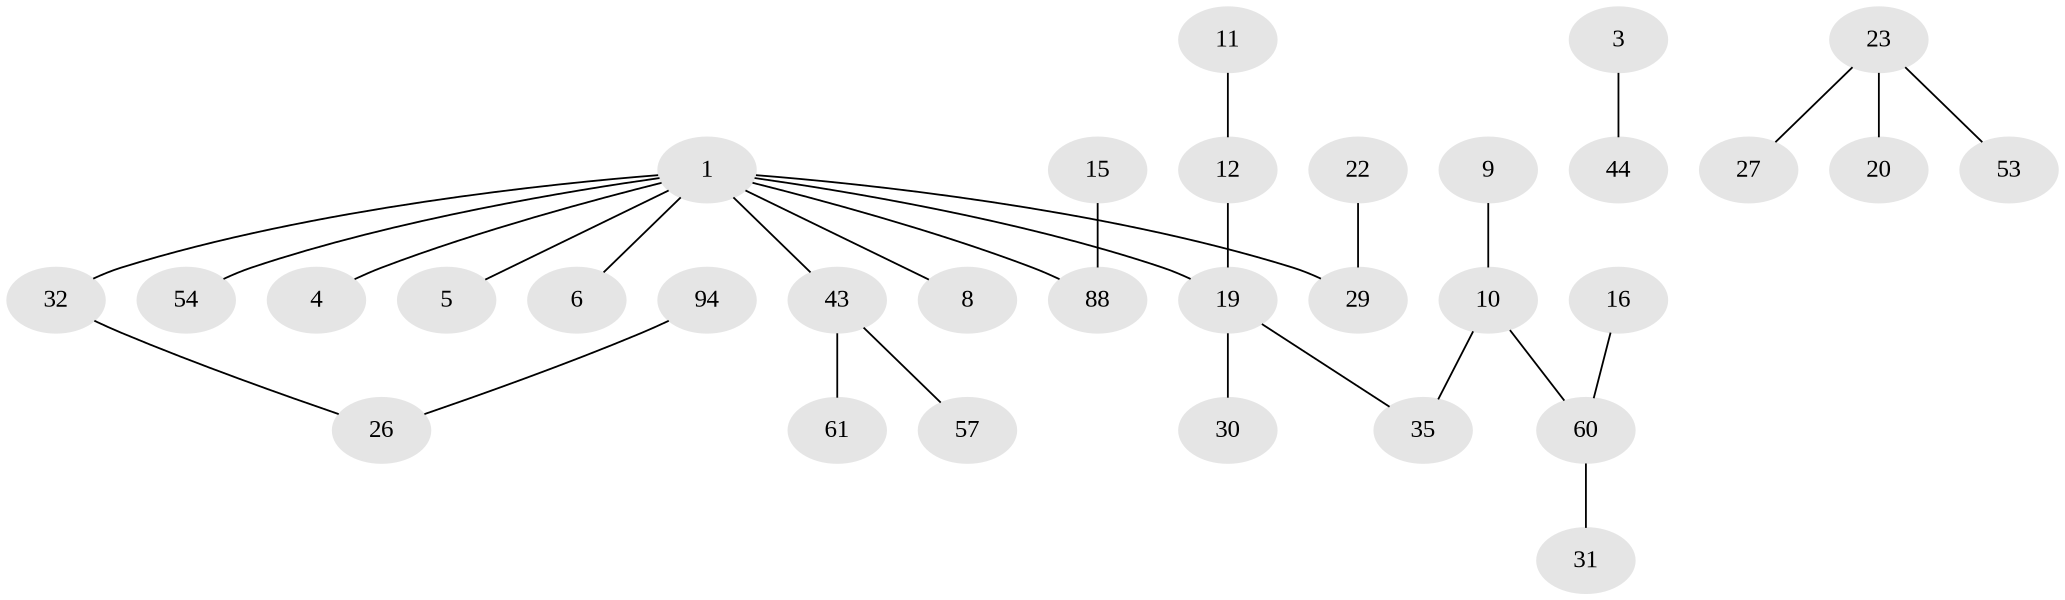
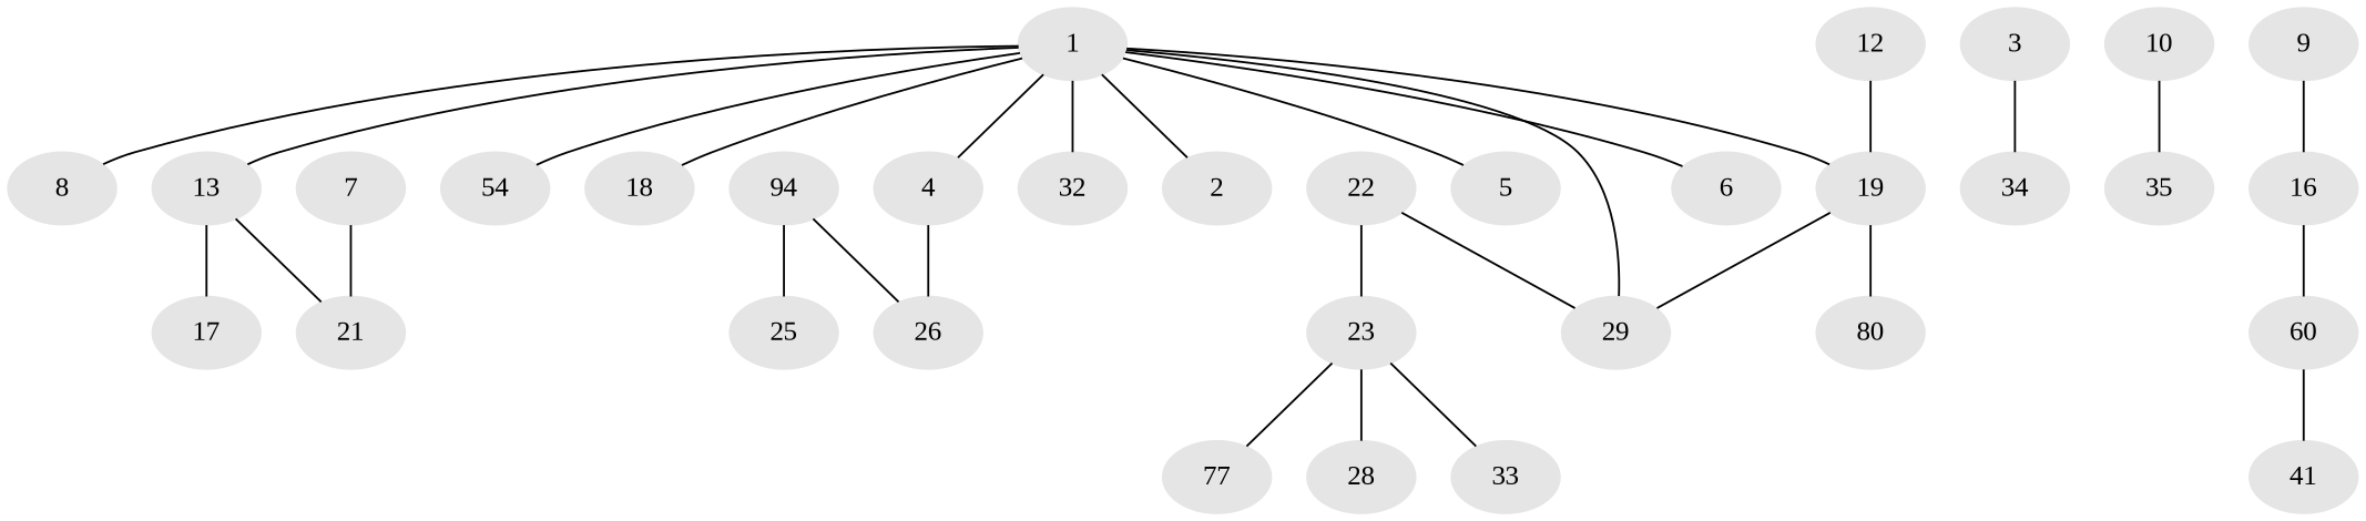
  graph {
    fontname="Liberation Serif"
    node [color=gray90 fontname="Liberation Serif" style=filled]
    edge [fontname="Liberation Serif" weight=1.0]
    1
+   2
    4
    5
    6
    8
-   13 [label=43]
+   13
    n8 [label=54]
-   18 [label=88]
+   18
    19
    29
    32
    3
-   34 [label=44]
+   34
    26
-   21 [label=61]
-   17 [label=57]
+   21
+   17
    35
-   30
+   30 [label=80]
+   7
    9
    10
    n23 [label=60]
-   31
-   11
+   31 [label=41]
    12
-   15
    16
    22
    23
-   27
-   28 [label=20]
-   33 [label=53]
+   27 [label=77]
+   28
+   33
    n34 [label=94]
+   25
+   1 -- 2
    1 -- 4
    1 -- 5
    1 -- 6
    1 -- 8
    1 -- 13
    1 -- n8
    1 -- 18
    1 -- 19
    1 -- 29
    1 -- 32
-   32 -- 26
+   4 -- 26
    13 -- 21
    13 -- 17
-   19 -- 35
+   19 -- 29
    19 -- 30
    3 -- 34
-   9 -- 10
+   7 -- 21
+   9 -- 16
    10 -- 35
-   10 -- n23
    n23 -- 31
-   11 -- 12
    12 -- 19
-   15 -- 18
    16 -- n23
    22 -- 29
+   22 -- 23
    23 -- 27
    23 -- 28
    23 -- 33
    n34 -- 26
+   n34 -- 25
  }
